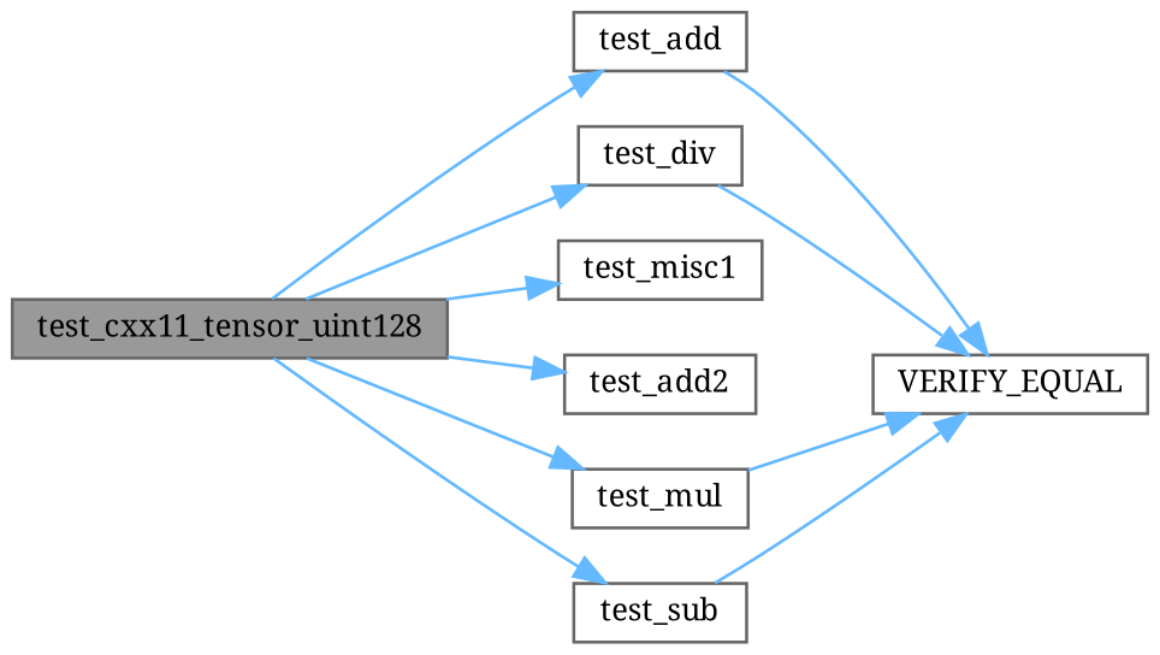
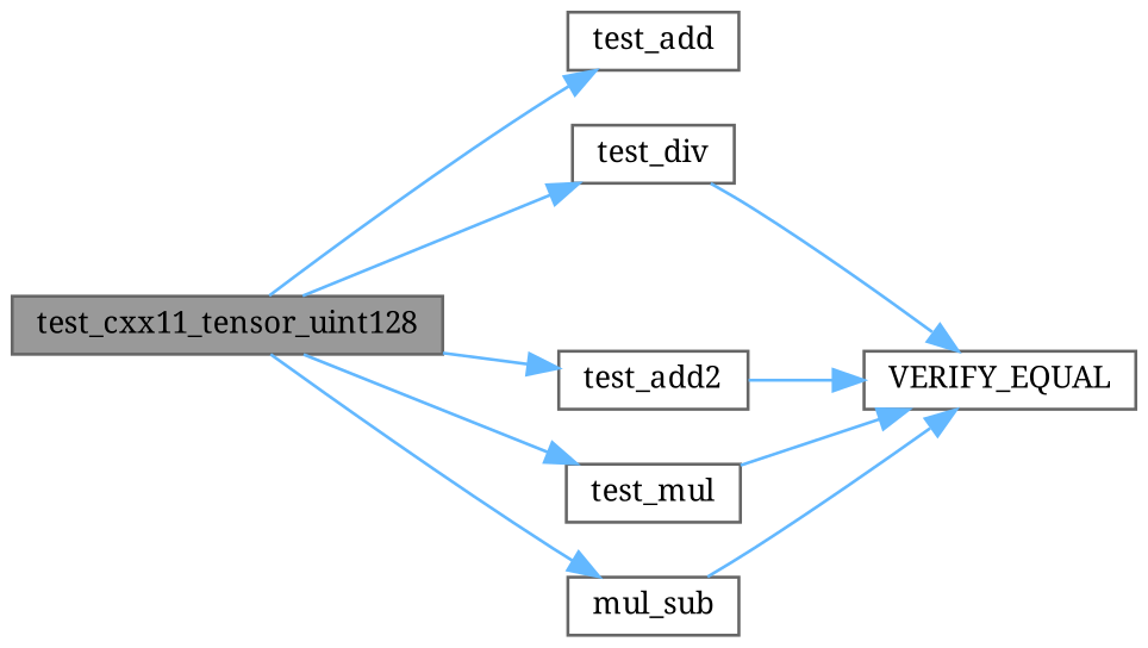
  digraph {
    fontname="Noto Serif"
    rankdir=LR
    node [color=grey40 fillcolor=white fontname="Noto Serif" fontsize=10 shape=box style=filled]
    edge [color=steelblue1 fontname="Noto Serif" fontsize=10 labelfontname=Helvetica labelfontsize=10 style=solid]
    n1 [color=gray40 fillcolor=grey60 fontcolor=black height=0.2 label=test_cxx11_tensor_uint128 width=0.4]
    n2 [height=0.2 label=test_add width=0.4]
    n3 [height=0.2 label=test_div width=0.4]
-   n4 [height=0.2 label=test_misc1 width=0.4]
    n5 [height=0.2 label=test_add2 width=0.4]
    n6 [height=0.2 label=test_mul width=0.4]
-   n7 [height=0.2 label=test_sub width=0.4]
+   n7 [height=0.2 label=mul_sub width=0.4]
    n8 [height=0.2 label=VERIFY_EQUAL width=0.4]
    n1 -> n2
    n1 -> n3
-   n1 -> n4
    n1 -> n5
    n1 -> n6
    n1 -> n7
-   n2 -> n8
+   n5 -> n8
    n3 -> n8
    n6 -> n8
    n7 -> n8
  }
